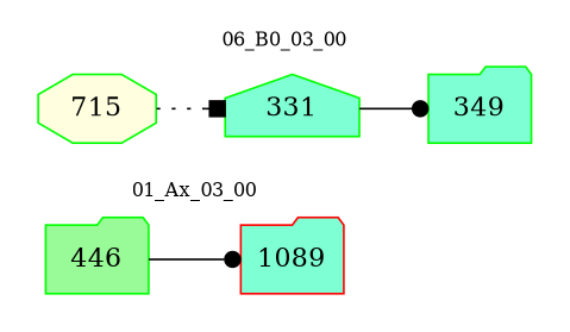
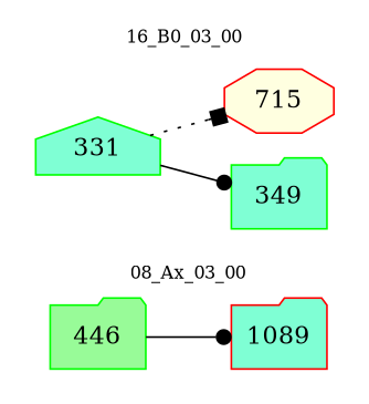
  digraph {
    rankdir=LR
    node [color=green fillcolor=aquamarine shape=folder style=filled]
    edge [arrowhead=dot color=black style=solid]
    n1 [fillcolor=palegreen label=446]
    n2 [color=red label=1089]
    n3 [label=331 shape=house]
    n4 [label=349]
-   n5 [fillcolor=lightyellow label=715 shape=octagon]
+   n5 [color=red fillcolor=lightyellow label=715 shape=octagon]
    subgraph cluster_1 {
      color=white
      fontsize=10
-     label="01_Ax_03_00"
+     label="08_Ax_03_00"
      n1
      n2
    }
    subgraph cluster_2 {
      color=white
      fontsize=10
-     label="06_B0_03_00"
+     label="16_B0_03_00"
      n3
      n4
      n5
    }
    n1 -> n2
    n3 -> n4
-   n5 -> n3 [arrowhead=box style=dotted]
+   n3 -> n5 [arrowhead=box style=dotted]
  }
